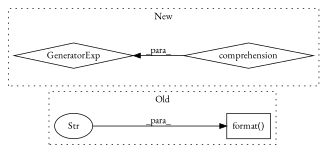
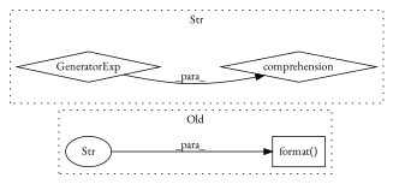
  digraph {
    fontname="EB Garamond"
    rankdir=LR
    node [fontname="EB Garamond" shape=diamond]
    edge [fontname="EB Garamond"]
    n1 [a=75 l="13,1" label="format()" s="2307,2332" shape=box]
    n2 [a=66 l=5 label=Str s=2307 shape=ellipse]
    n3 [a=55 l=10 label=GeneratorExp s=2662]
    n4 [a=45 l=3 label=comprehension s=2694]
    subgraph cluster_1 {
      label=Old
      style=dotted
      n1
      n2
    }
    subgraph cluster_2 {
-     label=New
+     label=Str
      style=dotted
      n3
      n4
    }
    n2 -> n1 [label=_para_]
-   n4 -> n3 [label=_para_]
+   n3 -> n4 [label=_para_]
  }
